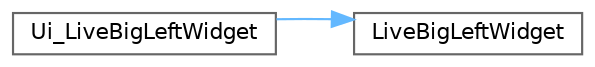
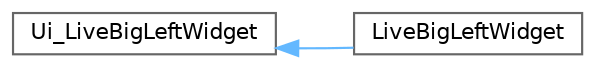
  digraph {
    rankdir=LR
    node [color=grey40 fillcolor=white fontname=Helvetica fontsize=10 shape=box style=filled]
    n1 [height=0.2 label=Ui_LiveBigLeftWidget width=0.4]
    n2 [height=0.2 label=LiveBigLeftWidget width=0.4]
-   n2 -> n1 [color=steelblue1 dir=back fontname=Helvetica fontsize=10 labelfontname=Helvetica labelfontsize=10 style=solid]
+   n1 -> n2 [color=steelblue1 dir=back fontname=Helvetica fontsize=10 labelfontname=Helvetica labelfontsize=10 style=solid]
  }
